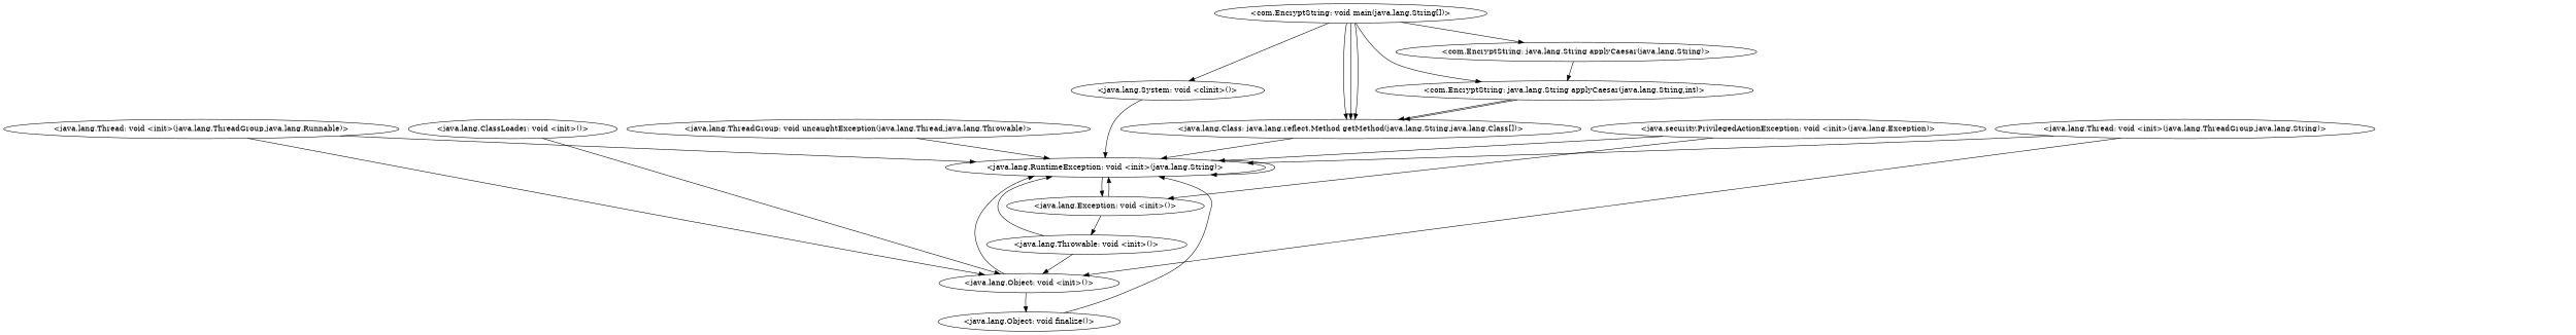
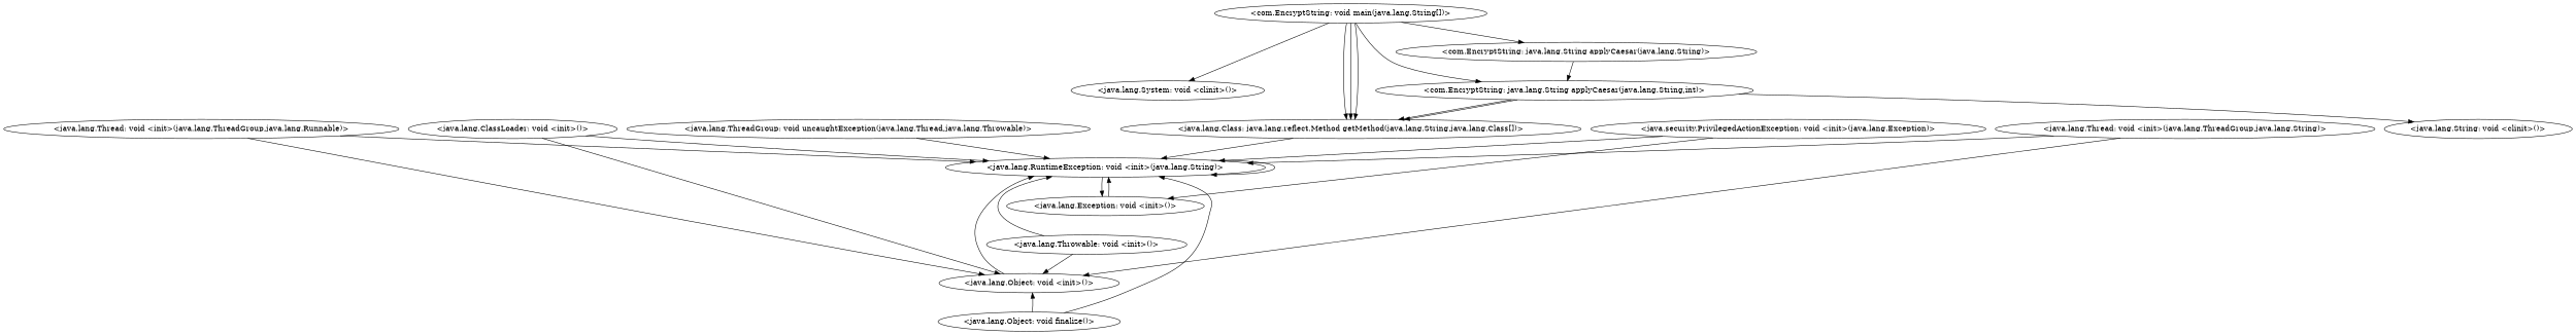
  digraph {
    "<com.EncryptString: void main(java.lang.String[])>"
    "<java.lang.System: void <clinit>()>"
    "<com.EncryptString: java.lang.String applyCaesar(java.lang.String)>"
    "<com.EncryptString: java.lang.String applyCaesar(java.lang.String,int)>"
    "<java.lang.Class: java.lang.reflect.Method getMethod(java.lang.String,java.lang.Class[])>"
+   "<java.lang.String: void <clinit>()>"
    "<java.lang.RuntimeException: void <init>(java.lang.String)>"
    "<java.lang.ThreadGroup: void uncaughtException(java.lang.Thread,java.lang.Throwable)>"
    "<java.lang.Exception: void <init>()>"
    "<java.lang.Throwable: void <init>()>"
    "<java.lang.ClassLoader: void <init>()>"
    "<java.lang.Object: void <init>()>"
    "<java.lang.Object: void finalize()>"
    "<java.security.PrivilegedActionException: void <init>(java.lang.Exception)>"
    "<java.lang.Thread: void <init>(java.lang.ThreadGroup,java.lang.Runnable)>"
    "<java.lang.Thread: void <init>(java.lang.ThreadGroup,java.lang.String)>"
    "<com.EncryptString: void main(java.lang.String[])>" -> "<java.lang.System: void <clinit>()>"
    "<com.EncryptString: void main(java.lang.String[])>" -> "<com.EncryptString: java.lang.String applyCaesar(java.lang.String)>"
    "<com.EncryptString: void main(java.lang.String[])>" -> "<com.EncryptString: java.lang.String applyCaesar(java.lang.String,int)>"
    "<com.EncryptString: void main(java.lang.String[])>" -> "<java.lang.Class: java.lang.reflect.Method getMethod(java.lang.String,java.lang.Class[])>"
    "<com.EncryptString: void main(java.lang.String[])>" -> "<java.lang.Class: java.lang.reflect.Method getMethod(java.lang.String,java.lang.Class[])>"
    "<com.EncryptString: void main(java.lang.String[])>" -> "<java.lang.Class: java.lang.reflect.Method getMethod(java.lang.String,java.lang.Class[])>"
    "<com.EncryptString: java.lang.String applyCaesar(java.lang.String)>" -> "<com.EncryptString: java.lang.String applyCaesar(java.lang.String,int)>"
    "<com.EncryptString: java.lang.String applyCaesar(java.lang.String,int)>" -> "<java.lang.Class: java.lang.reflect.Method getMethod(java.lang.String,java.lang.Class[])>"
    "<com.EncryptString: java.lang.String applyCaesar(java.lang.String,int)>" -> "<java.lang.Class: java.lang.reflect.Method getMethod(java.lang.String,java.lang.Class[])>"
+   "<com.EncryptString: java.lang.String applyCaesar(java.lang.String,int)>" -> "<java.lang.String: void <clinit>()>"
    "<java.lang.Class: java.lang.reflect.Method getMethod(java.lang.String,java.lang.Class[])>" -> "<java.lang.RuntimeException: void <init>(java.lang.String)>"
    "<java.lang.RuntimeException: void <init>(java.lang.String)>" -> "<java.lang.RuntimeException: void <init>(java.lang.String)>"
    "<java.lang.RuntimeException: void <init>(java.lang.String)>" -> "<java.lang.Exception: void <init>()>"
    "<java.lang.ThreadGroup: void uncaughtException(java.lang.Thread,java.lang.Throwable)>" -> "<java.lang.RuntimeException: void <init>(java.lang.String)>"
    "<java.lang.Exception: void <init>()>" -> "<java.lang.RuntimeException: void <init>(java.lang.String)>"
-   "<java.lang.Exception: void <init>()>" -> "<java.lang.Throwable: void <init>()>"
    "<java.lang.Throwable: void <init>()>" -> "<java.lang.RuntimeException: void <init>(java.lang.String)>"
    "<java.lang.Throwable: void <init>()>" -> "<java.lang.Object: void <init>()>"
-   "<java.lang.System: void <clinit>()>" -> "<java.lang.RuntimeException: void <init>(java.lang.String)>"
+   "<java.lang.ClassLoader: void <init>()>" -> "<java.lang.RuntimeException: void <init>(java.lang.String)>"
    "<java.lang.ClassLoader: void <init>()>" -> "<java.lang.Object: void <init>()>"
    "<java.lang.Object: void <init>()>" -> "<java.lang.RuntimeException: void <init>(java.lang.String)>"
-   "<java.lang.Object: void <init>()>" -> "<java.lang.Object: void finalize()>"
+   "<java.lang.Object: void finalize()>" -> "<java.lang.Object: void <init>()>"
    "<java.lang.Object: void finalize()>" -> "<java.lang.RuntimeException: void <init>(java.lang.String)>"
    "<java.security.PrivilegedActionException: void <init>(java.lang.Exception)>" -> "<java.lang.RuntimeException: void <init>(java.lang.String)>"
    "<java.security.PrivilegedActionException: void <init>(java.lang.Exception)>" -> "<java.lang.Exception: void <init>()>"
    "<java.lang.Thread: void <init>(java.lang.ThreadGroup,java.lang.Runnable)>" -> "<java.lang.RuntimeException: void <init>(java.lang.String)>"
    "<java.lang.Thread: void <init>(java.lang.ThreadGroup,java.lang.Runnable)>" -> "<java.lang.Object: void <init>()>"
    "<java.lang.Thread: void <init>(java.lang.ThreadGroup,java.lang.String)>" -> "<java.lang.RuntimeException: void <init>(java.lang.String)>"
    "<java.lang.Thread: void <init>(java.lang.ThreadGroup,java.lang.String)>" -> "<java.lang.Object: void <init>()>"
  }
